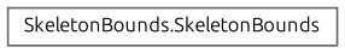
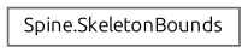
  digraph {
    rankdir=LR
    fontname=Ubuntu
-   n1 [color=grey40 fillcolor=white fontname=Ubuntu fontsize=10 height=0.2 label="SkeletonBounds.SkeletonBounds" shape=box style=filled width=0.4]
+   n1 [color=grey40 fillcolor=white fontname=Ubuntu fontsize=10 height=0.2 label="Spine.SkeletonBounds" shape=box style=filled width=0.4]
  }
